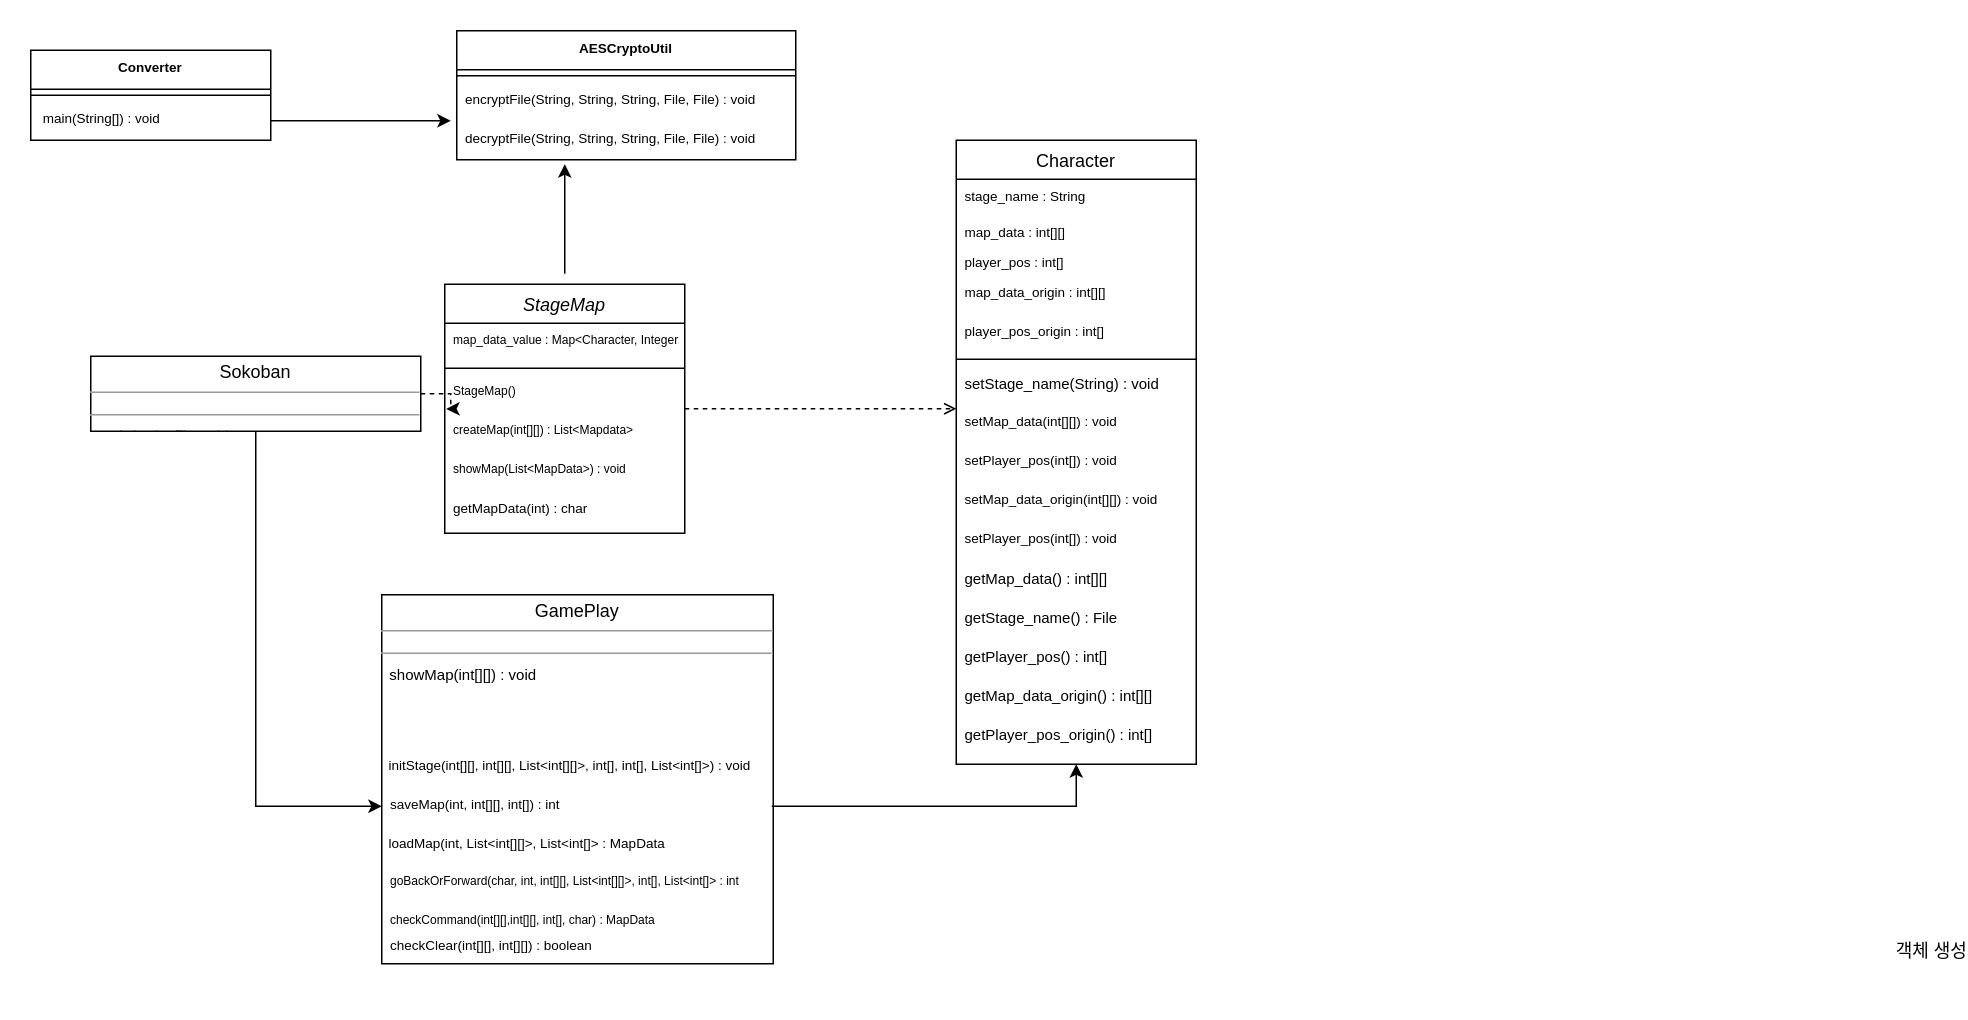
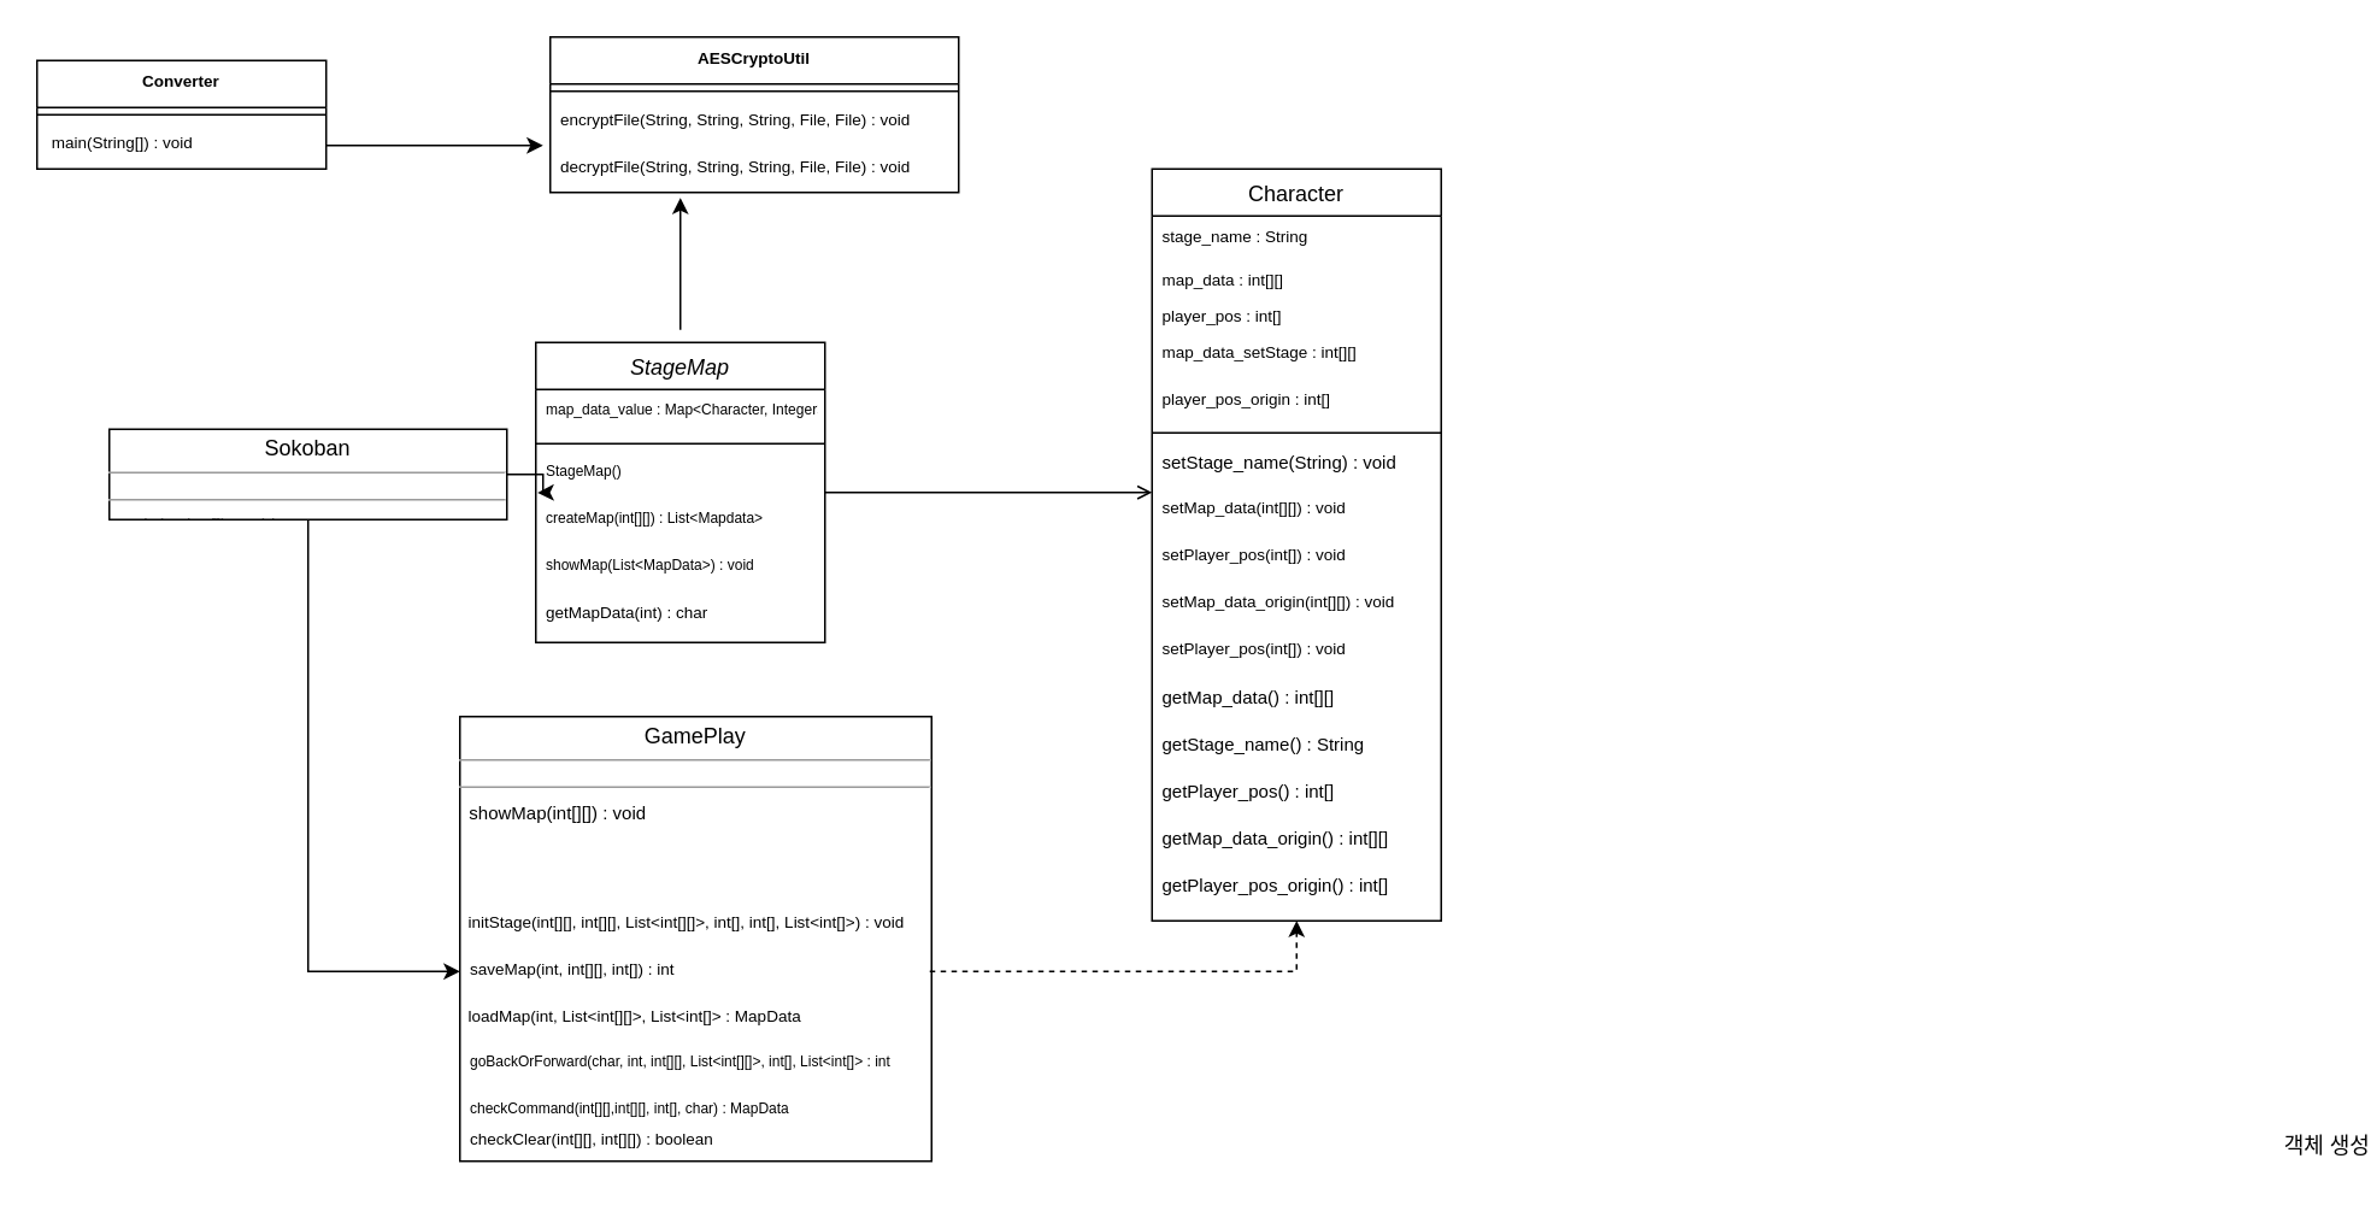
  <mxCell id="0" />
  <mxCell id="1" parent="0" />
  <mxCell id="2" style="edgeStyle=orthogonalEdgeStyle;rounded=0;orthogonalLoop=1;jettySize=auto;html=1;fontSize=9;" parent="1" edge="1"><mxGeometry relative="1" as="geometry"><mxPoint x="376" y="109" as="targetPoint" /><mxPoint x="376" y="182" as="sourcePoint" /></mxGeometry></mxCell>
  <mxCell id="3" value="StageMap" style="swimlane;fontStyle=2;align=center;verticalAlign=top;childLayout=stackLayout;horizontal=1;startSize=26;horizontalStack=0;resizeParent=1;resizeLast=0;collapsible=1;marginBottom=0;rounded=0;shadow=0;strokeWidth=1;" parent="1" vertex="1"><mxGeometry x="296" y="189" width="160" height="166" as="geometry"><mxRectangle x="220" y="120" width="160" height="26" as="alternateBounds" /></mxGeometry></mxCell>
  <mxCell id="4" value="map_data_value : Map&lt;Character, Integer&gt;" style="text;align=left;verticalAlign=top;spacingLeft=4;spacingRight=4;overflow=hidden;rotatable=0;points=[[0,0.5],[1,0.5]];portConstraint=eastwest;fontSize=8;" parent="3" vertex="1"><mxGeometry y="26" width="160" height="26" as="geometry" /></mxCell>
  <mxCell id="5" value="" style="line;html=1;strokeWidth=1;align=left;verticalAlign=middle;spacingTop=-1;spacingLeft=3;spacingRight=3;rotatable=0;labelPosition=right;points=[];portConstraint=eastwest;" parent="3" vertex="1"><mxGeometry y="52" width="160" height="8" as="geometry" /></mxCell>
  <mxCell id="6" value="StageMap()" style="text;strokeColor=none;fillColor=none;align=left;verticalAlign=top;spacingLeft=4;spacingRight=4;overflow=hidden;rotatable=0;points=[[0,0.5],[1,0.5]];portConstraint=eastwest;fontSize=8;" parent="3" vertex="1"><mxGeometry y="60" width="160" height="26" as="geometry" /></mxCell>
  <mxCell id="7" value="createMap(int[][]) : List&lt;Mapdata&gt;" style="text;strokeColor=none;fillColor=none;align=left;verticalAlign=top;spacingLeft=4;spacingRight=4;overflow=hidden;rotatable=0;points=[[0,0.5],[1,0.5]];portConstraint=eastwest;fontSize=8;" parent="3" vertex="1"><mxGeometry y="86" width="160" height="26" as="geometry" /></mxCell>
  <mxCell id="8" value="showMap(List&lt;MapData&gt;) : void" style="text;strokeColor=none;fillColor=none;align=left;verticalAlign=top;spacingLeft=4;spacingRight=4;overflow=hidden;rotatable=0;points=[[0,0.5],[1,0.5]];portConstraint=eastwest;fontSize=8;" parent="3" vertex="1"><mxGeometry y="112" width="160" height="26" as="geometry" /></mxCell>
  <mxCell id="9" value="getMapData(int) : char" style="text;strokeColor=none;fillColor=none;align=left;verticalAlign=top;spacingLeft=4;spacingRight=4;overflow=hidden;rotatable=0;points=[[0,0.5],[1,0.5]];portConstraint=eastwest;fontSize=9;" parent="3" vertex="1"><mxGeometry y="138" width="160" height="26" as="geometry" /></mxCell>
  <mxCell id="10" value="Character" style="swimlane;fontStyle=0;align=center;verticalAlign=top;childLayout=stackLayout;horizontal=1;startSize=26;horizontalStack=0;resizeParent=1;resizeLast=0;collapsible=1;marginBottom=0;rounded=0;shadow=0;strokeWidth=1;" parent="1" vertex="1"><mxGeometry x="637" y="93" width="160" height="416" as="geometry"><mxRectangle x="550" y="140" width="160" height="26" as="alternateBounds" /></mxGeometry></mxCell>
  <mxCell id="11" value="stage_name : String " style="text;align=left;verticalAlign=top;spacingLeft=4;spacingRight=4;overflow=hidden;rotatable=0;points=[[0,0.5],[1,0.5]];portConstraint=eastwest;rounded=0;shadow=0;html=0;fontSize=9;" parent="10" vertex="1"><mxGeometry y="26" width="160" height="24" as="geometry" /></mxCell>
  <mxCell id="12" value="map_data : int[][] " style="text;align=left;verticalAlign=top;spacingLeft=4;spacingRight=4;overflow=hidden;rotatable=0;points=[[0,0.5],[1,0.5]];portConstraint=eastwest;rounded=0;shadow=0;html=0;fontSize=9;" parent="10" vertex="1"><mxGeometry y="50" width="160" height="20" as="geometry" /></mxCell>
  <mxCell id="13" value="player_pos : int[] " style="text;align=left;verticalAlign=top;spacingLeft=4;spacingRight=4;overflow=hidden;rotatable=0;points=[[0,0.5],[1,0.5]];portConstraint=eastwest;rounded=0;shadow=0;html=0;fontSize=9;" parent="10" vertex="1"><mxGeometry y="70" width="160" height="20" as="geometry" /></mxCell>
- <mxCell id="14" value="map_data_origin : int[][]" style="text;strokeColor=none;fillColor=none;align=left;verticalAlign=top;spacingLeft=4;spacingRight=4;overflow=hidden;rotatable=0;points=[[0,0.5],[1,0.5]];portConstraint=eastwest;fontSize=9;" parent="10" vertex="1"><mxGeometry y="90" width="160" height="26" as="geometry" /></mxCell>
+ <mxCell id="14" value="map_data_setStage : int[][]" style="text;strokeColor=none;fillColor=none;align=left;verticalAlign=top;spacingLeft=4;spacingRight=4;overflow=hidden;rotatable=0;points=[[0,0.5],[1,0.5]];portConstraint=eastwest;fontSize=9;" parent="10" vertex="1"><mxGeometry y="90" width="160" height="26" as="geometry" /></mxCell>
  <mxCell id="15" value="player_pos_origin : int[]" style="text;strokeColor=none;fillColor=none;align=left;verticalAlign=top;spacingLeft=4;spacingRight=4;overflow=hidden;rotatable=0;points=[[0,0.5],[1,0.5]];portConstraint=eastwest;fontSize=9;" parent="10" vertex="1"><mxGeometry y="116" width="160" height="26" as="geometry" /></mxCell>
  <mxCell id="16" value="" style="line;html=1;strokeWidth=1;align=left;verticalAlign=middle;spacingTop=-1;spacingLeft=3;spacingRight=3;rotatable=0;labelPosition=right;points=[];portConstraint=eastwest;" parent="10" vertex="1"><mxGeometry y="142" width="160" height="8" as="geometry" /></mxCell>
  <mxCell id="17" value="setStage_name(String) : void" style="text;strokeColor=none;fillColor=none;align=left;verticalAlign=top;spacingLeft=4;spacingRight=4;overflow=hidden;rotatable=0;points=[[0,0.5],[1,0.5]];portConstraint=eastwest;fontSize=10;" parent="10" vertex="1"><mxGeometry y="150" width="160" height="26" as="geometry" /></mxCell>
  <mxCell id="18" value="setMap_data(int[][]) : void" style="text;strokeColor=none;fillColor=none;align=left;verticalAlign=top;spacingLeft=4;spacingRight=4;overflow=hidden;rotatable=0;points=[[0,0.5],[1,0.5]];portConstraint=eastwest;fontSize=9;" parent="10" vertex="1"><mxGeometry y="176" width="160" height="26" as="geometry" /></mxCell>
  <mxCell id="19" value="setPlayer_pos(int[]) : void" style="text;strokeColor=none;fillColor=none;align=left;verticalAlign=top;spacingLeft=4;spacingRight=4;overflow=hidden;rotatable=0;points=[[0,0.5],[1,0.5]];portConstraint=eastwest;fontSize=9;" parent="10" vertex="1"><mxGeometry y="202" width="160" height="26" as="geometry" /></mxCell>
  <mxCell id="20" value="setMap_data_origin(int[][]) : void" style="text;strokeColor=none;fillColor=none;align=left;verticalAlign=top;spacingLeft=4;spacingRight=4;overflow=hidden;rotatable=0;points=[[0,0.5],[1,0.5]];portConstraint=eastwest;fontSize=9;" parent="10" vertex="1"><mxGeometry y="228" width="160" height="26" as="geometry" /></mxCell>
  <mxCell id="21" value="setPlayer_pos(int[]) : void" style="text;strokeColor=none;fillColor=none;align=left;verticalAlign=top;spacingLeft=4;spacingRight=4;overflow=hidden;rotatable=0;points=[[0,0.5],[1,0.5]];portConstraint=eastwest;fontSize=9;" parent="10" vertex="1"><mxGeometry y="254" width="160" height="26" as="geometry" /></mxCell>
  <mxCell id="22" value="getMap_data() : int[][]" style="text;align=left;verticalAlign=top;spacingLeft=4;spacingRight=4;overflow=hidden;rotatable=0;points=[[0,0.5],[1,0.5]];portConstraint=eastwest;fontSize=10;" parent="10" vertex="1"><mxGeometry y="280" width="160" height="26" as="geometry" /></mxCell>
- <mxCell id="23" value="getStage_name() : File" style="text;align=left;verticalAlign=top;spacingLeft=4;spacingRight=4;overflow=hidden;rotatable=0;points=[[0,0.5],[1,0.5]];portConstraint=eastwest;fontSize=10;" parent="10" vertex="1"><mxGeometry y="306" width="160" height="26" as="geometry" /></mxCell>
+ <mxCell id="23" value="getStage_name() : String" style="text;align=left;verticalAlign=top;spacingLeft=4;spacingRight=4;overflow=hidden;rotatable=0;points=[[0,0.5],[1,0.5]];portConstraint=eastwest;fontSize=10;" parent="10" vertex="1"><mxGeometry y="306" width="160" height="26" as="geometry" /></mxCell>
  <mxCell id="24" value="getPlayer_pos() : int[]" style="text;align=left;verticalAlign=top;spacingLeft=4;spacingRight=4;overflow=hidden;rotatable=0;points=[[0,0.5],[1,0.5]];portConstraint=eastwest;fontSize=10;" parent="10" vertex="1"><mxGeometry y="332" width="160" height="26" as="geometry" /></mxCell>
  <mxCell id="25" value="getMap_data_origin() : int[][]" style="text;align=left;verticalAlign=top;spacingLeft=4;spacingRight=4;overflow=hidden;rotatable=0;points=[[0,0.5],[1,0.5]];portConstraint=eastwest;fontSize=10;" parent="10" vertex="1"><mxGeometry y="358" width="160" height="26" as="geometry" /></mxCell>
  <mxCell id="26" value="getPlayer_pos_origin() : int[]" style="text;align=left;verticalAlign=top;spacingLeft=4;spacingRight=4;overflow=hidden;rotatable=0;points=[[0,0.5],[1,0.5]];portConstraint=eastwest;fontSize=10;" parent="10" vertex="1"><mxGeometry y="384" width="160" height="26" as="geometry" /></mxCell>
- <mxCell id="27" value="" style="endArrow=open;shadow=0;strokeWidth=1;rounded=0;endFill=0;edgeStyle=elbowEdgeStyle;elbow=vertical;dashed=1;" parent="1" source="3" target="10" edge="1"><mxGeometry x="0.5" y="41" relative="1" as="geometry"><mxPoint x="418" y="261" as="sourcePoint" /><mxPoint x="578" y="261" as="targetPoint" /><mxPoint x="-40" y="32" as="offset" /></mxGeometry></mxCell>
+ <mxCell id="27" value="" style="endArrow=open;shadow=0;strokeWidth=1;rounded=0;endFill=0;edgeStyle=elbowEdgeStyle;elbow=vertical;" parent="1" source="3" target="10" edge="1"><mxGeometry x="0.5" y="41" relative="1" as="geometry"><mxPoint x="418" y="261" as="sourcePoint" /><mxPoint x="578" y="261" as="targetPoint" /><mxPoint x="-40" y="32" as="offset" /></mxGeometry></mxCell>
  <mxCell id="28" value="객체 생성" style="text;html=1;resizable=0;points=[];;align=center;verticalAlign=middle;labelBackgroundColor=none;rounded=0;shadow=0;strokeWidth=1;fontSize=12;" parent="27" vertex="1" connectable="0"><mxGeometry x="0.5" y="49" relative="1" as="geometry"><mxPoint x="694" y="410" as="offset" /></mxGeometry></mxCell>
- <mxCell id="29" style="edgeStyle=orthogonalEdgeStyle;rounded=0;orthogonalLoop=1;jettySize=auto;html=1;entryX=0.006;entryY=0.89;entryDx=0;entryDy=0;entryPerimeter=0;dashed=1;" parent="1" source="31" target="6" edge="1"><mxGeometry relative="1" as="geometry" /></mxCell>
+ <mxCell id="29" style="edgeStyle=orthogonalEdgeStyle;rounded=0;orthogonalLoop=1;jettySize=auto;html=1;entryX=0.006;entryY=0.89;entryDx=0;entryDy=0;entryPerimeter=0;" parent="1" source="31" target="6" edge="1"><mxGeometry relative="1" as="geometry" /></mxCell>
  <mxCell id="30" style="edgeStyle=orthogonalEdgeStyle;rounded=0;orthogonalLoop=1;jettySize=auto;html=1;entryX=0;entryY=0.5;entryDx=0;entryDy=0;" parent="1" source="31" target="37" edge="1"><mxGeometry relative="1" as="geometry" /></mxCell>
  <mxCell id="31" value="&lt;p style=&quot;margin: 0px ; margin-top: 4px ; text-align: center&quot;&gt;Sokoban&lt;br&gt;&lt;/p&gt;&lt;hr size=&quot;1&quot;&gt;&lt;div style=&quot;height: 2px&quot;&gt;&lt;/div&gt;&lt;hr size=&quot;1&quot;&gt;&lt;div style=&quot;height: 2px&quot;&gt;&lt;span style=&quot;font-size: 10px&quot;&gt;&amp;nbsp; main(String[]) : void&lt;/span&gt;&lt;/div&gt;" style="verticalAlign=top;align=left;overflow=fill;fontSize=12;fontFamily=Helvetica;html=1;" parent="1" vertex="1"><mxGeometry x="60" y="237" width="220" height="50" as="geometry" /></mxCell>
  <mxCell id="32" value="&lt;p style=&quot;margin: 0px ; margin-top: 4px ; text-align: center&quot;&gt;GamePlay&lt;br&gt;&lt;/p&gt;&lt;hr size=&quot;1&quot;&gt;&lt;div style=&quot;height: 2px&quot;&gt;&lt;/div&gt;&lt;hr size=&quot;1&quot;&gt;&lt;div style=&quot;height: 2px&quot;&gt;&lt;span style=&quot;font-size: 10px&quot;&gt;&amp;nbsp; showMap(int[][]) : void&lt;/span&gt;&lt;/div&gt;&lt;div style=&quot;height: 2px&quot;&gt;&lt;span style=&quot;font-size: 10px&quot;&gt;&lt;br&gt;&lt;/span&gt;&lt;/div&gt;" style="verticalAlign=top;align=left;overflow=fill;fontSize=12;fontFamily=Helvetica;html=1;" parent="1" vertex="1"><mxGeometry x="254" y="396" width="261" height="246" as="geometry" /></mxCell>
  <mxCell id="33" value="checkCommand(int[][],int[][], int[], char) : MapData" style="text;strokeColor=none;fillColor=none;align=left;verticalAlign=top;spacingLeft=4;spacingRight=4;overflow=hidden;rotatable=0;points=[[0,0.5],[1,0.5]];portConstraint=eastwest;fontSize=8;" parent="1" vertex="1"><mxGeometry x="254" y="602" width="200" height="26" as="geometry" /></mxCell>
  <mxCell id="34" value="checkClear(int[][], int[][]) : boolean" style="text;strokeColor=none;fillColor=none;align=left;verticalAlign=top;spacingLeft=4;spacingRight=4;overflow=hidden;rotatable=0;points=[[0,0.5],[1,0.5]];portConstraint=eastwest;fontSize=9;" parent="1" vertex="1"><mxGeometry x="254" y="618" width="170" height="40" as="geometry" /></mxCell>
  <mxCell id="35" value="initStage(int[][], int[][], List&lt;int[][]&gt;, int[], int[], List&lt;int[]&gt;) : void" style="text;strokeColor=none;fillColor=none;align=left;verticalAlign=top;spacingLeft=4;spacingRight=4;overflow=hidden;rotatable=0;points=[[0,0.5],[1,0.5]];portConstraint=eastwest;fontSize=9;" parent="1" vertex="1"><mxGeometry x="253" y="498" width="259" height="26" as="geometry" /></mxCell>
- <mxCell id="36" style="edgeStyle=orthogonalEdgeStyle;rounded=0;orthogonalLoop=1;jettySize=auto;html=1;entryX=0.5;entryY=1;entryDx=0;entryDy=0;" parent="1" source="37" target="10" edge="1"><mxGeometry relative="1" as="geometry" /></mxCell>
+ <mxCell id="36" style="edgeStyle=orthogonalEdgeStyle;rounded=0;orthogonalLoop=1;jettySize=auto;html=1;entryX=0.5;entryY=1;entryDx=0;entryDy=0;dashed=1;" parent="1" source="37" target="10" edge="1"><mxGeometry relative="1" as="geometry" /></mxCell>
  <mxCell id="37" value="saveMap(int, int[][], int[]) : int" style="text;strokeColor=none;fillColor=none;align=left;verticalAlign=top;spacingLeft=4;spacingRight=4;overflow=hidden;rotatable=0;points=[[0,0.5],[1,0.5]];portConstraint=eastwest;fontSize=9;" parent="1" vertex="1"><mxGeometry x="254" y="524" width="260" height="26" as="geometry" /></mxCell>
  <mxCell id="38" value="loadMap(int, List&lt;int[][]&gt;, List&lt;int[]&gt; : MapData" style="text;strokeColor=none;fillColor=none;align=left;verticalAlign=top;spacingLeft=4;spacingRight=4;overflow=hidden;rotatable=0;points=[[0,0.5],[1,0.5]];portConstraint=eastwest;fontSize=9;" parent="1" vertex="1"><mxGeometry x="253" y="550" width="259" height="26" as="geometry" /></mxCell>
  <mxCell id="39" value="goBackOrForward(char, int, int[][], List&lt;int[][]&gt;, int[], List&lt;int[]&gt; : int" style="text;strokeColor=none;fillColor=none;align=left;verticalAlign=top;spacingLeft=4;spacingRight=4;overflow=hidden;rotatable=0;points=[[0,0.5],[1,0.5]];portConstraint=eastwest;fontSize=8;" parent="1" vertex="1"><mxGeometry x="254" y="576" width="260" height="26" as="geometry" /></mxCell>
  <mxCell id="40" value="Converter" style="swimlane;fontStyle=1;align=center;verticalAlign=top;childLayout=stackLayout;horizontal=1;startSize=26;horizontalStack=0;resizeParent=1;resizeParentMax=0;resizeLast=0;collapsible=1;marginBottom=0;fontSize=9;" parent="1" vertex="1"><mxGeometry x="20" y="33" width="160" height="60" as="geometry" /></mxCell>
  <mxCell id="41" value="" style="line;strokeWidth=1;fillColor=none;align=left;verticalAlign=middle;spacingTop=-1;spacingLeft=3;spacingRight=3;rotatable=0;labelPosition=right;points=[];portConstraint=eastwest;fontSize=9;" parent="40" vertex="1"><mxGeometry y="26" width="160" height="8" as="geometry" /></mxCell>
  <mxCell id="42" value=" main(String[]) : void" style="text;strokeColor=none;fillColor=none;align=left;verticalAlign=top;spacingLeft=4;spacingRight=4;overflow=hidden;rotatable=0;points=[[0,0.5],[1,0.5]];portConstraint=eastwest;fontSize=9;" parent="40" vertex="1"><mxGeometry y="34" width="160" height="26" as="geometry" /></mxCell>
  <mxCell id="43" value="AESCryptoUtil" style="swimlane;fontStyle=1;align=center;verticalAlign=top;childLayout=stackLayout;horizontal=1;startSize=26;horizontalStack=0;resizeParent=1;resizeParentMax=0;resizeLast=0;collapsible=1;marginBottom=0;fontSize=9;" parent="1" vertex="1"><mxGeometry x="304" y="20" width="226" height="86" as="geometry" /></mxCell>
  <mxCell id="44" value="" style="line;strokeWidth=1;fillColor=none;align=left;verticalAlign=middle;spacingTop=-1;spacingLeft=3;spacingRight=3;rotatable=0;labelPosition=right;points=[];portConstraint=eastwest;fontSize=9;" parent="43" vertex="1"><mxGeometry y="26" width="226" height="8" as="geometry" /></mxCell>
  <mxCell id="45" value="encryptFile(String, String, String, File, File) : void" style="text;strokeColor=none;fillColor=none;align=left;verticalAlign=top;spacingLeft=4;spacingRight=4;overflow=hidden;rotatable=0;points=[[0,0.5],[1,0.5]];portConstraint=eastwest;fontSize=9;" parent="43" vertex="1"><mxGeometry y="34" width="226" height="26" as="geometry" /></mxCell>
  <mxCell id="46" value="decryptFile(String, String, String, File, File) : void" style="text;strokeColor=none;fillColor=none;align=left;verticalAlign=top;spacingLeft=4;spacingRight=4;overflow=hidden;rotatable=0;points=[[0,0.5],[1,0.5]];portConstraint=eastwest;fontSize=9;" parent="43" vertex="1"><mxGeometry y="60" width="226" height="26" as="geometry" /></mxCell>
  <mxCell id="47" style="edgeStyle=orthogonalEdgeStyle;rounded=0;orthogonalLoop=1;jettySize=auto;html=1;fontSize=9;" parent="1" source="42" edge="1"><mxGeometry relative="1" as="geometry"><mxPoint x="300" y="80" as="targetPoint" /></mxGeometry></mxCell>
